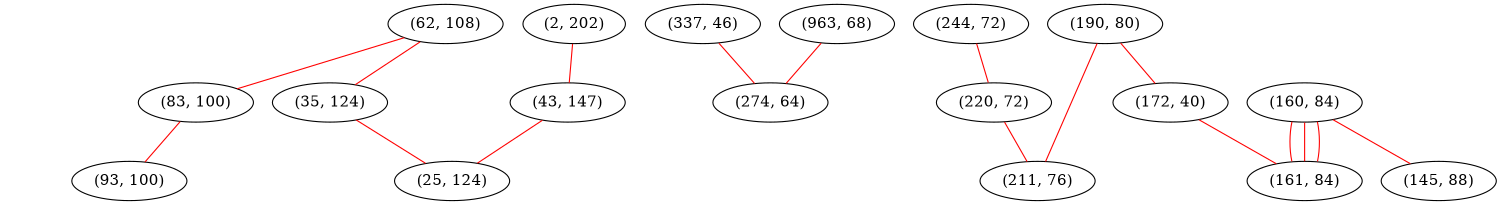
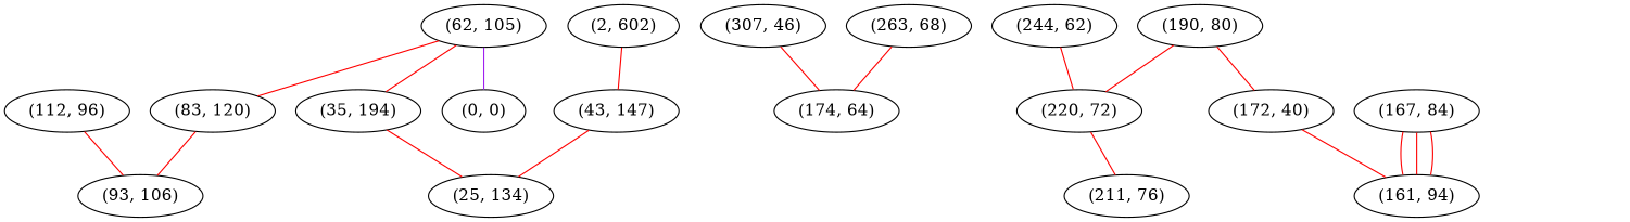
  graph {
    edge [color=red weight=1]
-   "(93, 100)"
-   "(62, 108)"
-   "(35, 124)"
-   "(83, 100)"
-   "(25, 134)" [label="(25, 124)"]
+   "(112, 96)"
+   "(93, 100)" [label="(93, 106)"]
+   "(62, 108)" [label="(62, 105)"]
+   "(35, 124)" [label="(35, 194)"]
+   "(83, 100)" [label="(83, 120)"]
+   "(0, 0)"
+   "(25, 134)"
    n8 [label="(43, 147)"]
-   "(2, 202)"
-   "(307, 46)" [label="(337, 46)"]
-   "(274, 64)"
-   "(263, 68)" [label="(963, 68)"]
+   "(2, 202)" [label="(2, 602)"]
+   "(307, 46)"
+   "(274, 64)" [label="(174, 64)"]
+   "(263, 68)"
    "(190, 80)"
    "(211, 76)"
    n15 [label="(172, 40)"]
-   "(161, 84)"
-   "(244, 72)"
+   "(161, 84)" [label="(161, 94)"]
+   "(244, 72)" [label="(244, 62)"]
    "(220, 72)"
-   "(160, 84)"
-   "(145, 88)"
+   "(160, 84)" [label="(167, 84)"]
+   "(112, 96)" -- "(93, 100)"
    "(62, 108)" -- "(35, 124)"
    "(62, 108)" -- "(83, 100)"
+   "(62, 108)" -- "(0, 0)" [color=purple weight=4]
    "(35, 124)" -- "(25, 134)"
    "(83, 100)" -- "(93, 100)"
    n8 -- "(25, 134)"
    "(2, 202)" -- n8
    "(307, 46)" -- "(274, 64)"
    "(263, 68)" -- "(274, 64)"
-   "(190, 80)" -- "(211, 76)"
+   "(190, 80)" -- "(220, 72)"
    "(190, 80)" -- n15
    n15 -- "(161, 84)"
    "(244, 72)" -- "(220, 72)"
    "(220, 72)" -- "(211, 76)"
    "(160, 84)" -- "(161, 84)"
    "(160, 84)" -- "(161, 84)"
    "(160, 84)" -- "(161, 84)"
-   "(160, 84)" -- "(145, 88)"
  }
